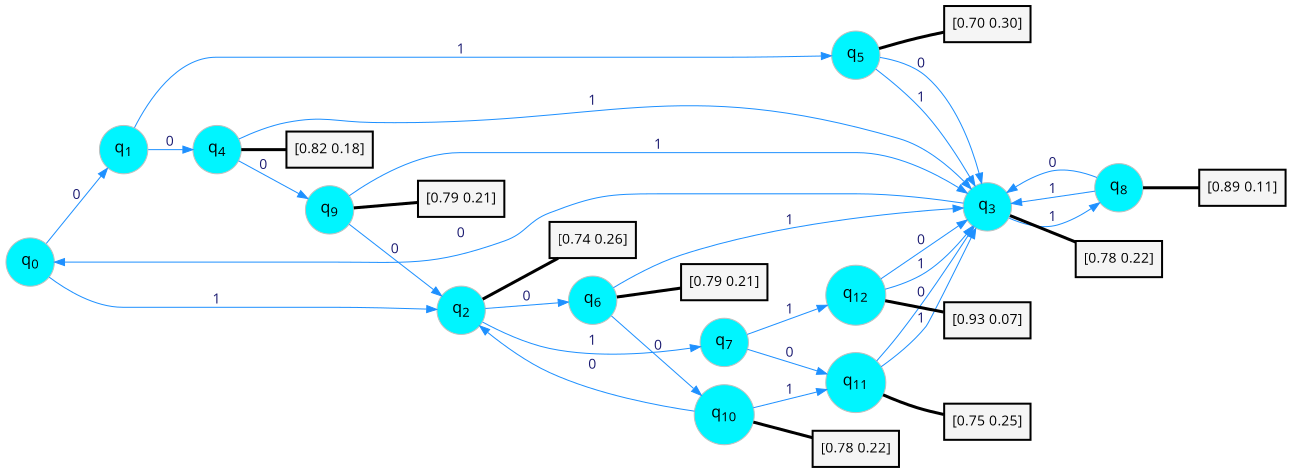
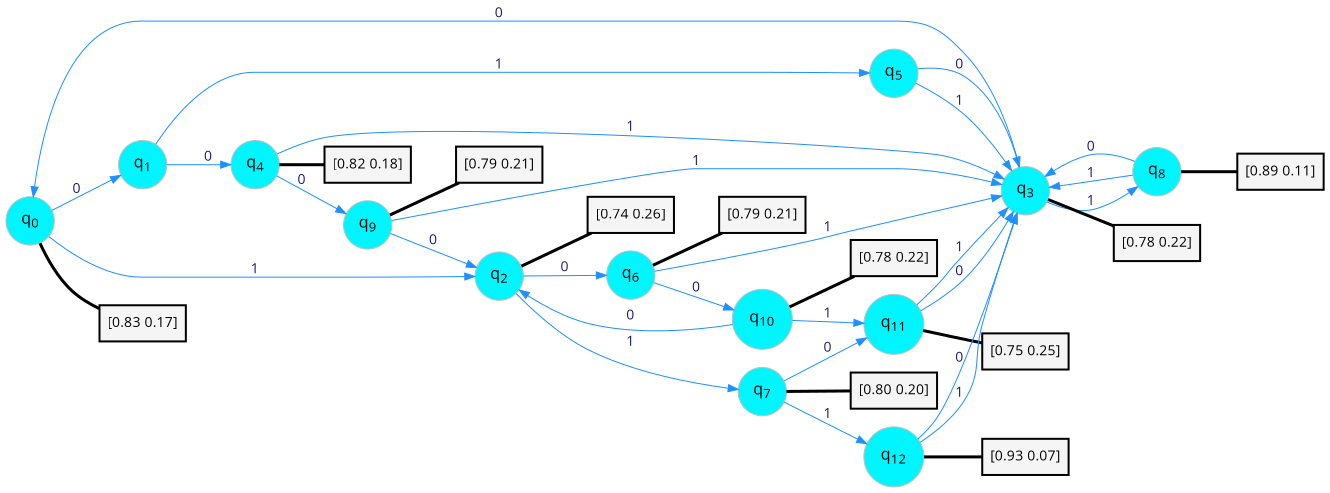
  digraph {
    fontname="Open Sans"
    rankdir=LR
    node [color=gray fillcolor=turquoise1 fontcolor=black fontname="Open Sans" fontsize=16 fontweight=bold shape=circle style=filled]
    edge [arrowsize=1 color=dodgerblue1 fontcolor=midnightblue fontname="Open Sans" fontweight=bold penwidth=1 style=solid weight=20]
    n1 [label=<q<SUB>0</SUB>>]
    n2 [label=<q<SUB>1</SUB>>]
    n3 [label=<q<SUB>2</SUB>>]
+   n4 [color=black fillcolor=whitesmoke fontsize=14 label="[0.83 0.17]" penwidth=2 shape=box]
    n5 [label=<q<SUB>4</SUB>>]
    n6 [label=<q<SUB>5</SUB>>]
    n7 [label=<q<SUB>6</SUB>>]
    n8 [label=<q<SUB>7</SUB>>]
    n9 [color=black fillcolor=whitesmoke fontsize=14 label="[0.74 0.26]" penwidth=2 shape=box]
    n10 [label=<q<SUB>3</SUB>>]
    n11 [label=<q<SUB>9</SUB>>]
    n12 [color=black fillcolor=whitesmoke fontsize=14 label="[0.82 0.18]" penwidth=2 shape=box]
-   n13 [color=black fillcolor=whitesmoke fontsize=14 label="[0.70 0.30]" penwidth=2 shape=box]
    n14 [label=<q<SUB>10</SUB>>]
    n15 [color=black fillcolor=whitesmoke fontsize=14 label="[0.79 0.21]" penwidth=2 shape=box]
    n16 [label=<q<SUB>11</SUB>>]
    n17 [label=<q<SUB>12</SUB>>]
+   n18 [color=black fillcolor=whitesmoke fontsize=14 label="[0.80 0.20]" penwidth=2 shape=box]
    n19 [label=<q<SUB>8</SUB>>]
    n20 [color=black fillcolor=whitesmoke fontsize=14 label="[0.78 0.22]" penwidth=2 shape=box]
    n21 [color=black fillcolor=whitesmoke fontsize=14 label="[0.89 0.11]" penwidth=2 shape=box]
    n22 [color=black fillcolor=whitesmoke fontsize=14 label="[0.79 0.21]" penwidth=2 shape=box]
    n23 [color=black fillcolor=whitesmoke fontsize=14 label="[0.78 0.22]" penwidth=2 shape=box]
    n24 [color=black fillcolor=whitesmoke fontsize=14 label="[0.75 0.25]" penwidth=2 shape=box]
    n25 [color=black fillcolor=whitesmoke fontsize=14 label="[0.93 0.07]" penwidth=2 shape=box]
    n1 -> n2 [label=0]
    n1 -> n3 [label=1]
+   n1 -> n4 [arrowhead=none color=black penwidth=3]
    n2 -> n5 [label=0]
    n2 -> n6 [label=1]
    n3 -> n7 [label=0]
    n3 -> n8 [label=1]
    n3 -> n9 [arrowhead=none color=black penwidth=3]
    n5 -> n10 [label=1]
    n5 -> n11 [label=0]
    n5 -> n12 [arrowhead=none color=black penwidth=3]
    n6 -> n10 [label=0]
    n6 -> n10 [label=1]
-   n6 -> n13 [arrowhead=none color=black penwidth=3]
    n7 -> n10 [label=1]
    n7 -> n14 [label=0]
    n7 -> n15 [arrowhead=none color=black penwidth=3]
    n8 -> n16 [label=0]
    n8 -> n17 [label=1]
+   n8 -> n18 [arrowhead=none color=black penwidth=3]
    n10 -> n1 [label=0]
    n10 -> n19 [label=1]
    n10 -> n20 [arrowhead=none color=black penwidth=3]
    n11 -> n3 [label=0]
    n11 -> n10 [label=1]
    n11 -> n22 [arrowhead=none color=black penwidth=3]
    n14 -> n3 [label=0]
    n14 -> n16 [label=1]
    n14 -> n23 [arrowhead=none color=black penwidth=3]
    n16 -> n10 [label=0]
    n16 -> n10 [label=1]
    n16 -> n24 [arrowhead=none color=black penwidth=3]
    n17 -> n10 [label=0]
    n17 -> n10 [label=1]
    n17 -> n25 [arrowhead=none color=black penwidth=3]
    n19 -> n10 [label=0]
    n19 -> n10 [label=1]
    n19 -> n21 [arrowhead=none color=black penwidth=3]
  }
